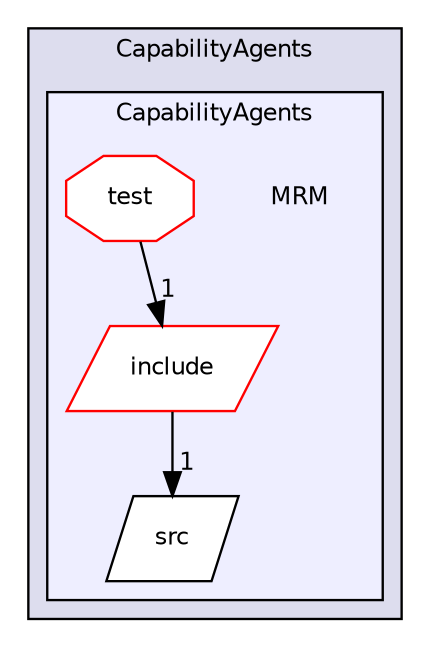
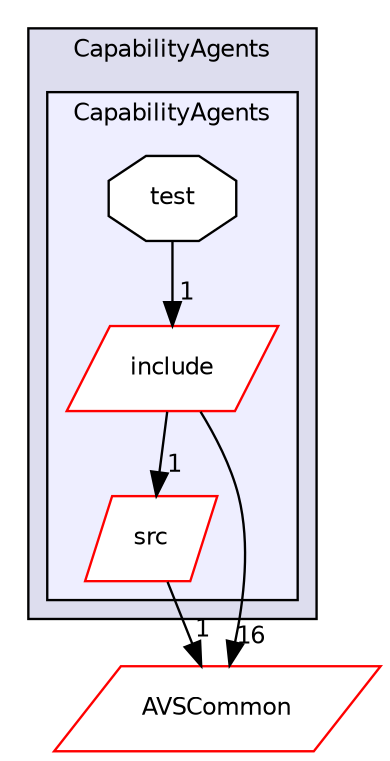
  digraph {
    compound=true
    node [fontname=Helvetica fontsize=10 shape=parallelogram color=red fillcolor=white style=filled]
    edge [headlabel=1 labeldistance=1.5 labelfontname=Helvetica labelfontsize=10]
-   n1 [label=MRM shape=plaintext color="" fillcolor="" style=""]
    n2 [label=include]
-   n3 [color=black label=src]
-   n4 [label=test shape=octagon]
+   n3 [label=src]
+   n4 [color=black label=test shape=octagon]
+   n5 [label=AVSCommon]
    subgraph cluster_1 {
      bgcolor="#ddddee"
      fontname=Helvetica
      fontsize=10
      label=CapabilityAgents
      pencolor=black
      subgraph cluster_2 {
        bgcolor="#eeeeff"
        fontname=Helvetica
        fontsize=10
        label=CapabilityAgents
        pencolor=black
-       n1
        n2
        n3
        n4
      }
    }
    n2 -> n3
+   n2 -> n5 [headlabel=16]
+   n3 -> n5
    n4 -> n2
  }
